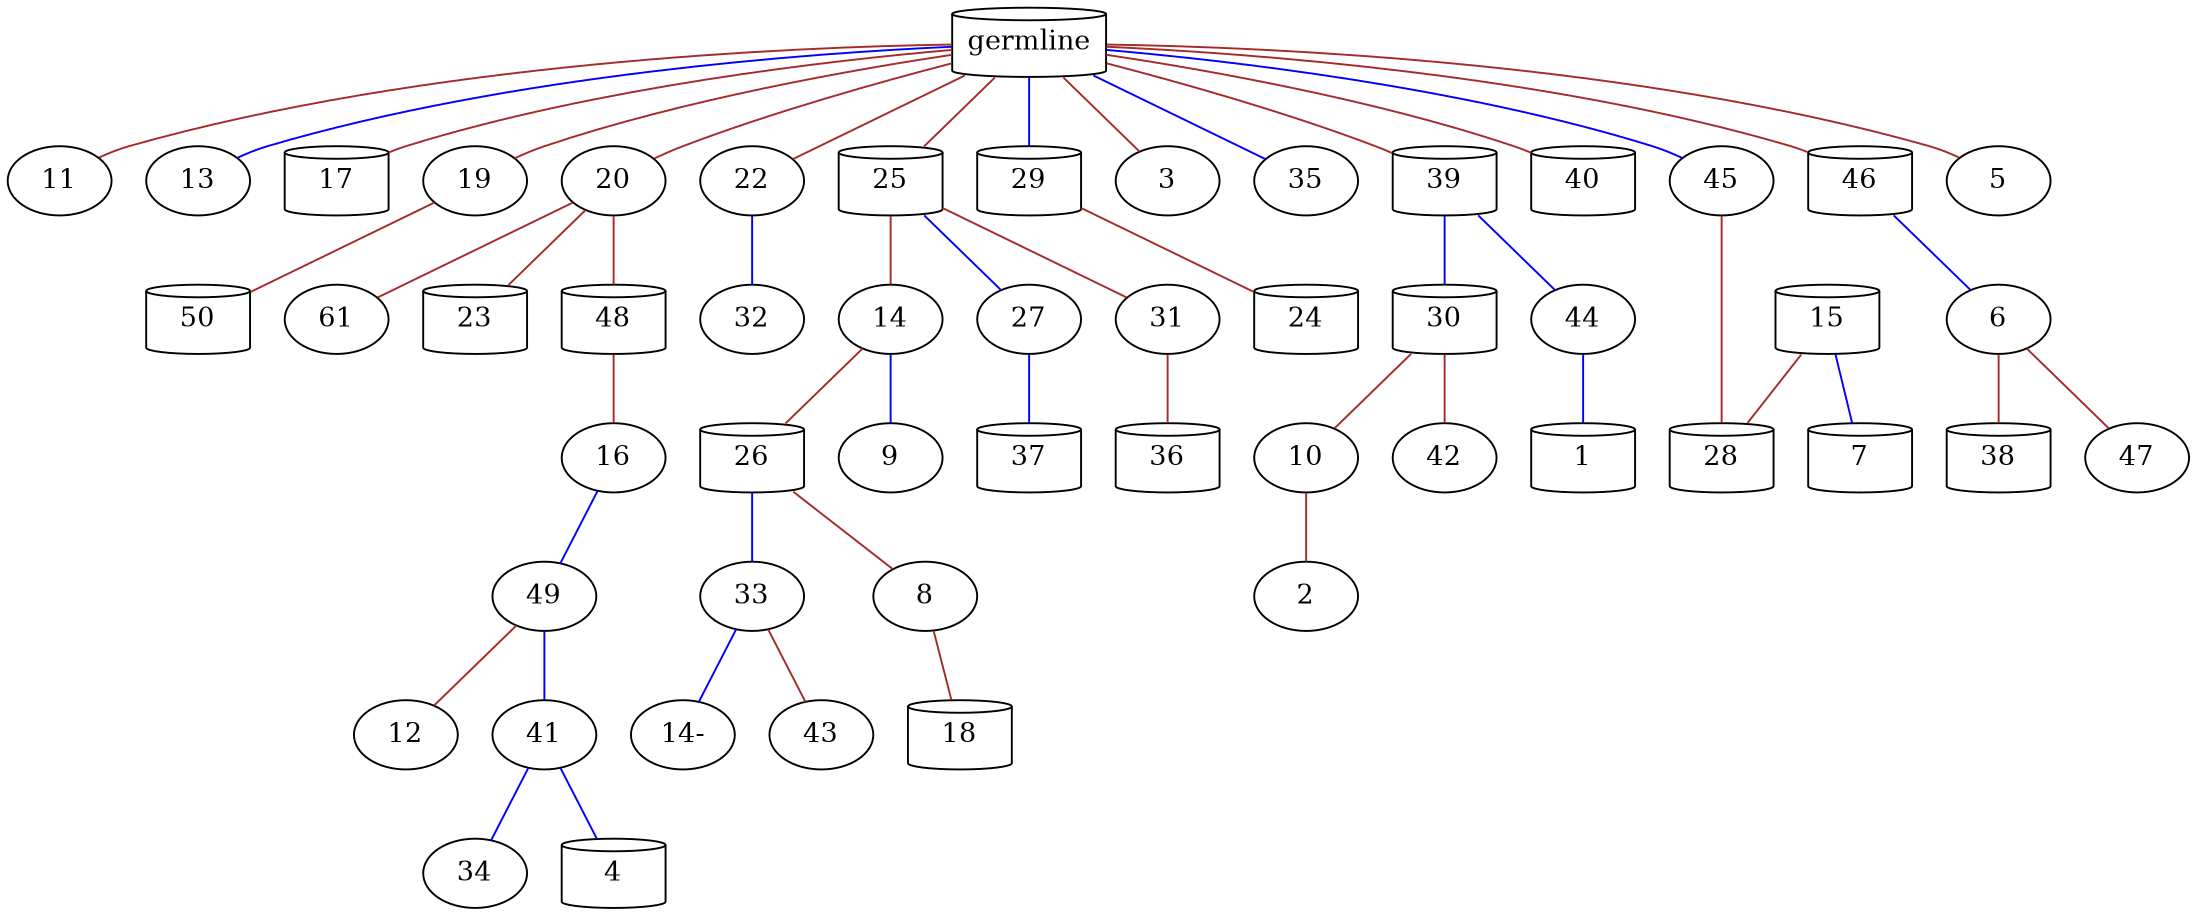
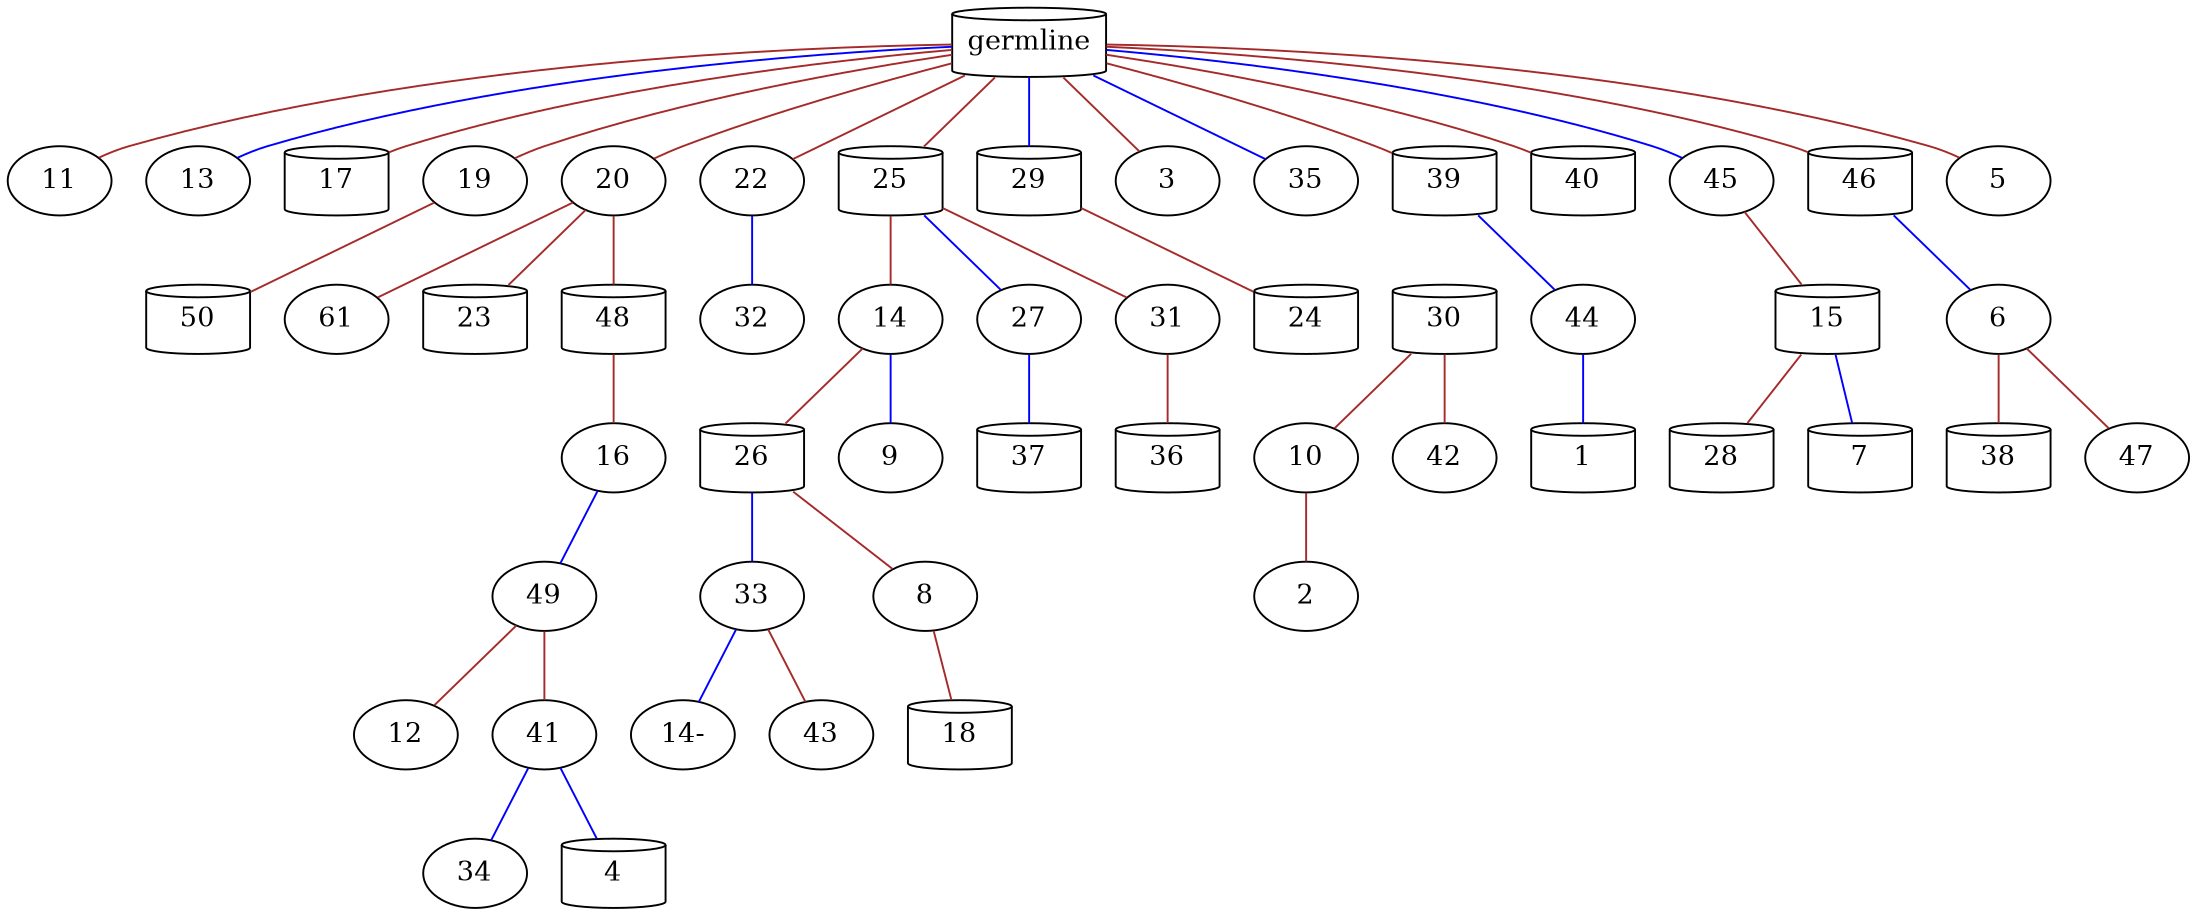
  graph {
    fontname="DejaVu Serif"
    node [fontname="DejaVu Serif" shape=ellipse]
    edge [color=brown fontname="DejaVu Serif"]
    n1 [label=germline shape=cylinder]
    n2 [label=11]
    n3 [label=13]
    n4 [label=17 shape=cylinder]
    n5 [label=19]
    n6 [label=20]
    n7 [label=22]
    n8 [label=25 shape=cylinder]
    n9 [label=29 shape=cylinder]
    n10 [label=3]
    n11 [label=35]
    n12 [label=39 shape=cylinder]
    n13 [label=40 shape=cylinder]
    n14 [label=45]
    n15 [label=46 shape=cylinder]
    n16 [label=5]
    n17 [label=50 shape=cylinder]
    n18 [label=61]
    n19 [label=23 shape=cylinder]
    n20 [label=48 shape=cylinder]
    n21 [label=32]
    n22 [label=14]
    n23 [label=27]
    n24 [label=31]
    n25 [label=24 shape=cylinder]
    n26 [label=30 shape=cylinder]
    n27 [label=44]
    n28 [label=15 shape=cylinder]
    n29 [label=6]
    n30 [label=16]
    n31 [label=49]
    n32 [label=12]
    n33 [label=41]
    n34 [label=34]
    n35 [label=4 shape=cylinder]
    n36 [label=26 shape=cylinder]
    n37 [label=9]
    n38 [label=37 shape=cylinder]
    n39 [label=36 shape=cylinder]
    n40 [label=33]
    n41 [label=8]
    n42 [label="14-"]
    n43 [label=43]
    n44 [label=18 shape=cylinder]
    n45 [label=2]
    n46 [label=10]
    n47 [label=42]
    n48 [label=1 shape=cylinder]
    n49 [label=28 shape=cylinder]
    n50 [label=7 shape=cylinder]
    n51 [label=38 shape=cylinder]
    n52 [label=47]
    n1 -- n2
    n1 -- n3 [color=blue]
    n1 -- n4
    n1 -- n5
    n1 -- n6
    n1 -- n7
    n1 -- n8
    n1 -- n9 [color=blue]
    n1 -- n10
    n1 -- n11 [color=blue]
    n1 -- n12
    n1 -- n13
    n1 -- n14 [color=blue]
    n1 -- n15
    n1 -- n16
    n5 -- n17
    n6 -- n18
    n6 -- n19
    n6 -- n20
    n7 -- n21 [color=blue]
    n8 -- n22
    n8 -- n23 [color=blue]
    n8 -- n24
    n9 -- n25
-   n12 -- n26 [color=blue]
    n12 -- n27 [color=blue]
-   n14 -- n49
+   n14 -- n28
    n15 -- n29 [color=blue]
    n20 -- n30
    n22 -- n36
    n22 -- n37 [color=blue]
    n23 -- n38 [color=blue]
    n24 -- n39
    n26 -- n46
    n26 -- n47
    n27 -- n48 [color=blue]
    n28 -- n49
    n28 -- n50 [color=blue]
    n29 -- n51
    n29 -- n52
    n30 -- n31 [color=blue]
    n31 -- n32
-   n31 -- n33 [color=blue]
+   n31 -- n33
    n33 -- n34 [color=blue]
    n33 -- n35 [color=blue]
    n36 -- n40 [color=blue]
    n36 -- n41
    n40 -- n42 [color=blue]
    n40 -- n43
    n41 -- n44
    n46 -- n45
  }
